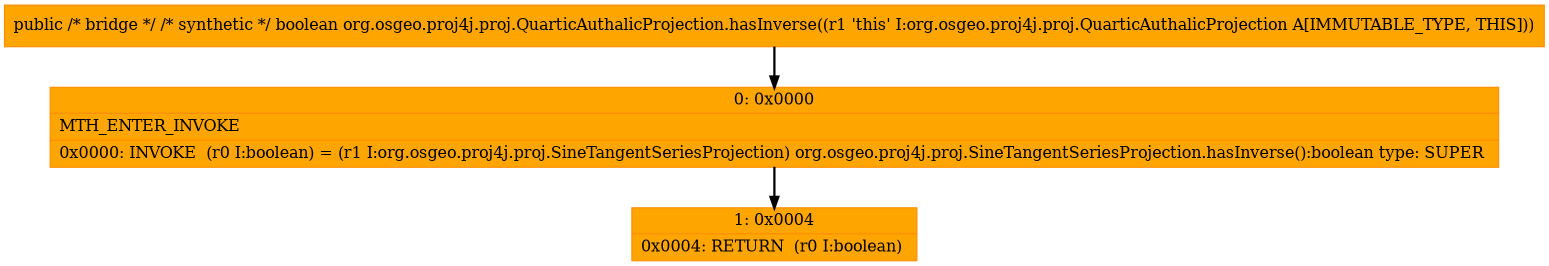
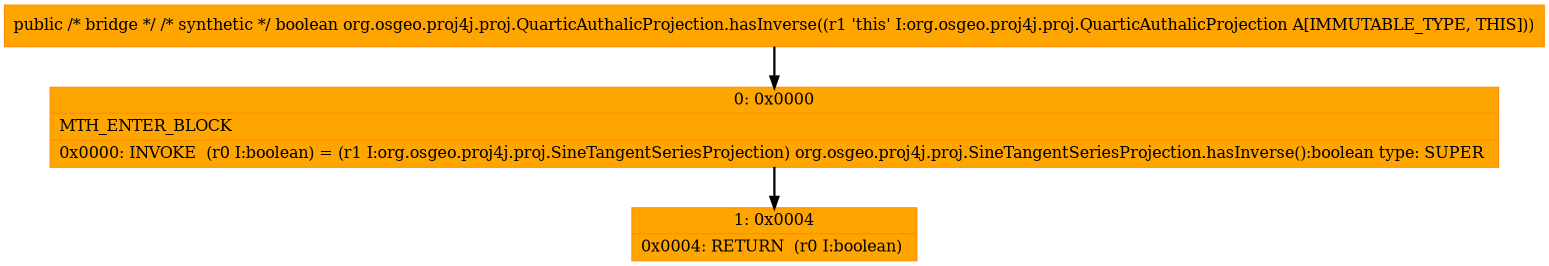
  digraph {
    node [shape=record style=filled fillcolor=orange color=darkorange]
    edge [style=bold]
-   n1 [label="{0\:\ 0x0000|MTH_ENTER_INVOKE\l|0x0000: INVOKE  (r0 I:boolean) = (r1 I:org.osgeo.proj4j.proj.SineTangentSeriesProjection) org.osgeo.proj4j.proj.SineTangentSeriesProjection.hasInverse():boolean type: SUPER \l}"]
+   n1 [label="{0\:\ 0x0000|MTH_ENTER_BLOCK\l|0x0000: INVOKE  (r0 I:boolean) = (r1 I:org.osgeo.proj4j.proj.SineTangentSeriesProjection) org.osgeo.proj4j.proj.SineTangentSeriesProjection.hasInverse():boolean type: SUPER \l}"]
    n2 [label="{1\:\ 0x0004|0x0004: RETURN  (r0 I:boolean) \l}"]
    n3 [label="{public \/* bridge *\/ \/* synthetic *\/ boolean org.osgeo.proj4j.proj.QuarticAuthalicProjection.hasInverse((r1 'this' I:org.osgeo.proj4j.proj.QuarticAuthalicProjection A[IMMUTABLE_TYPE, THIS])) }"]
    n1 -> n2
    n3 -> n1
  }
